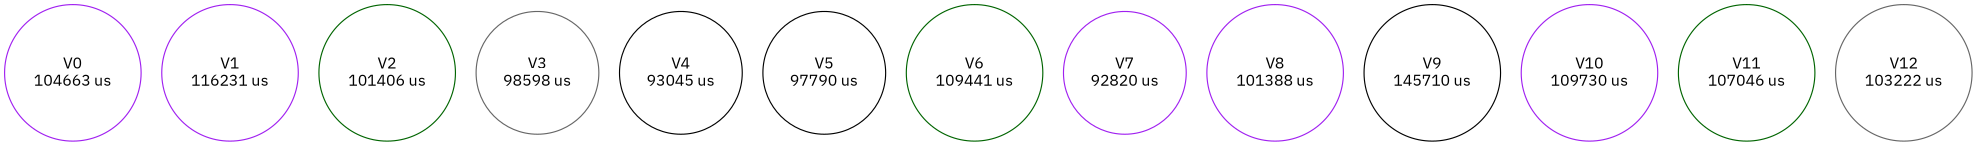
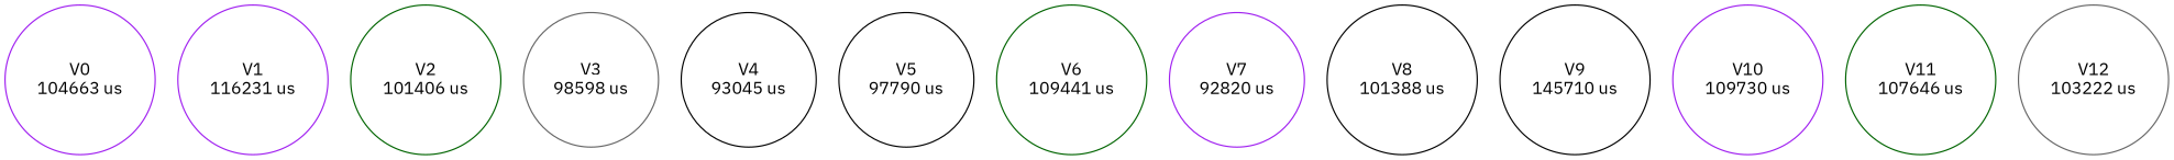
  digraph {
    rankdir=TB
    fontname="IBM Plex Sans"
    node [shape=circle color=purple fontname="IBM Plex Sans"]
    n1 [label="V0\n104663 us"]
    n2 [label="V1\n116231 us"]
    n3 [label="V2\n101406 us" color=darkgreen]
    n4 [label="V3\n98598 us" color=gray40]
    n5 [label="V4\n93045 us" color=black]
    n6 [label="V5\n97790 us" color=black]
    n7 [label="V6\n109441 us" color=darkgreen]
    n8 [label="V7\n92820 us"]
-   n9 [label="V8\n101388 us"]
+   n9 [label="V8\n101388 us" color=black]
    n10 [label="V9\n145710 us" color=black]
    n11 [label="V10\n109730 us"]
-   n12 [label="V11\n107046 us" color=darkgreen]
+   n12 [label="V11\n107646 us" color=darkgreen]
    n13 [label="V12\n103222 us" color=gray40]
  }
